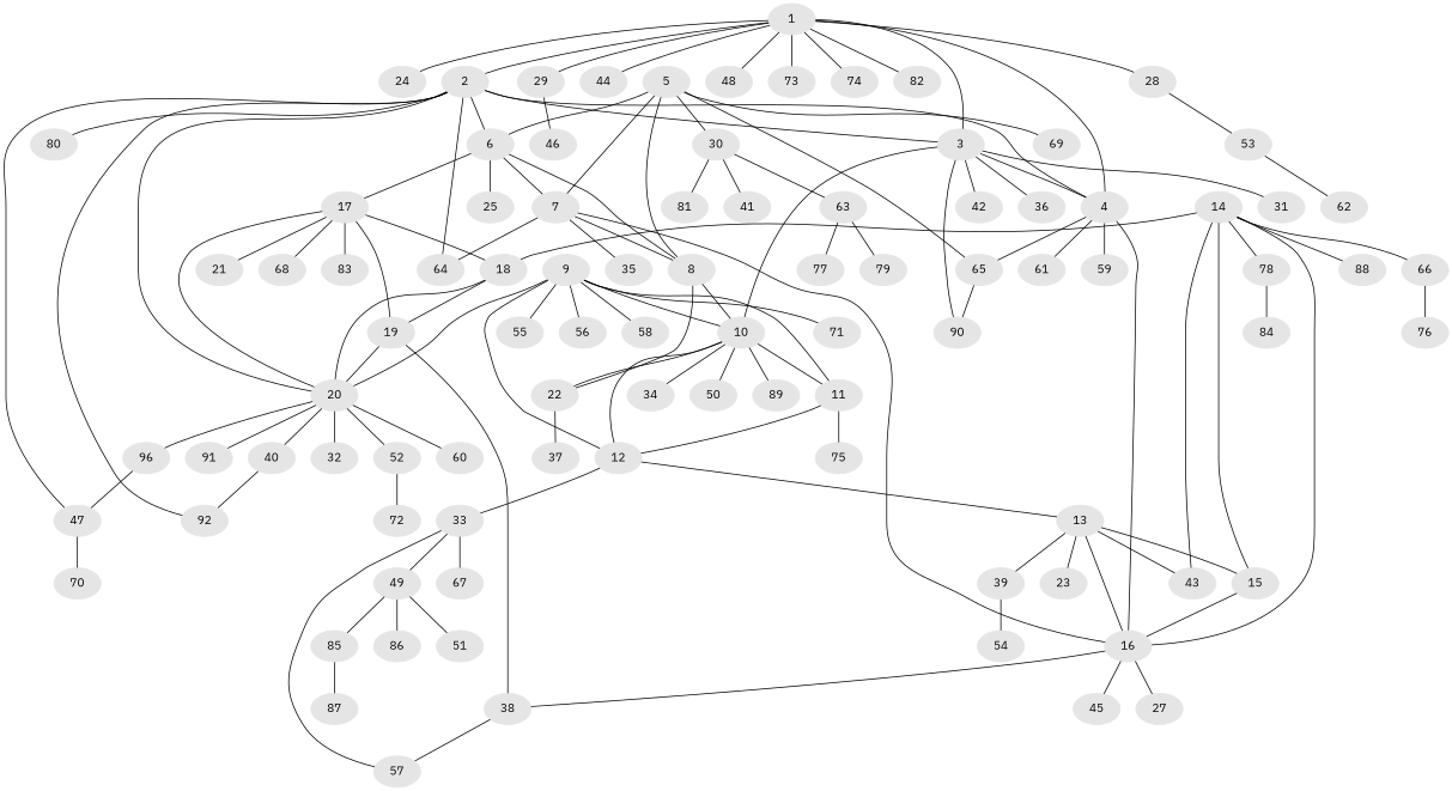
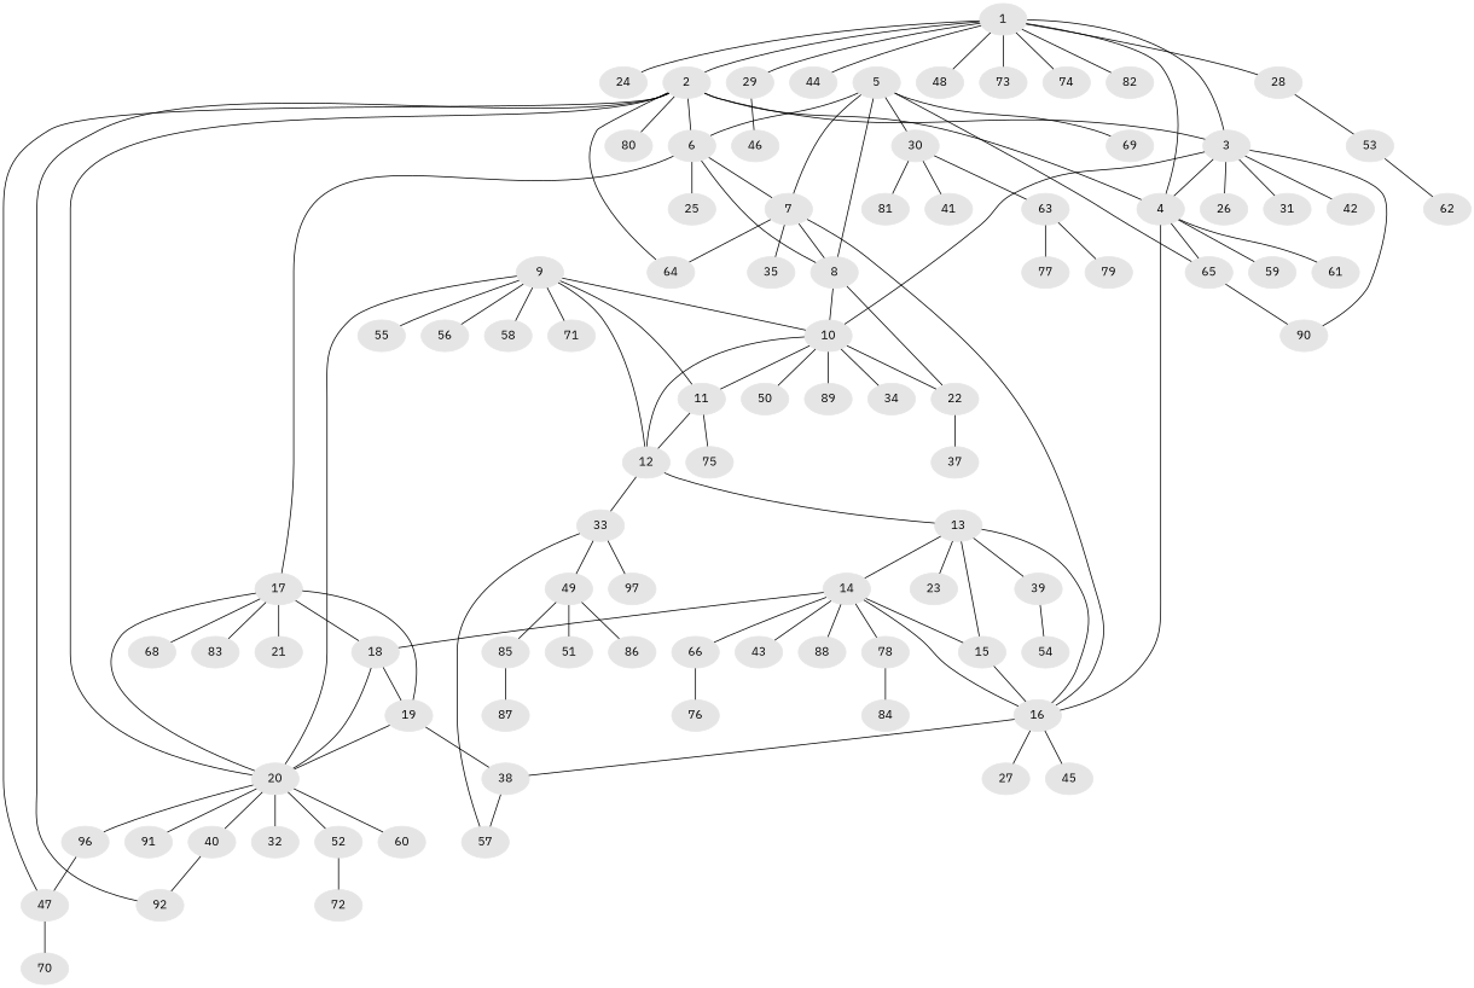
  graph {
    fontname="IBM Plex Sans"
    node [color=gray90 fontname="IBM Plex Sans" style=filled]
    edge [fontname="IBM Plex Sans"]
    1
    2
    3
    4
    24
    28
    29
    44
    48
    73
    74
    82
    6
    20
    47
    64
    80
    92
    10
-   26 [label=36]
+   26
    31
    42
    90
    16
    59
    61
    65
    53
    46
    7
    8
    17
    25
    32
    n35 [label=96]
    40
    52
    60
    91
    70
    22
    11
    12
    34
    50
    89
    27
    38
    45
    5
    30
    69
    35
    41
    63
    81
    18
    19
    21
    68
    83
    37
    9
    55
    56
    58
    71
    75
    13
    33
    14
    15
    23
    39
    49
    57
-   67
+   67 [label=97]
    43
    66
    78
    88
    54
    76
    84
    72
    62
    77
    79
    51
    85
    86
    87
    1 -- 2
    1 -- 3
    1 -- 4
    1 -- 24
    1 -- 28
    1 -- 29
    1 -- 44
    1 -- 48
    1 -- 73
    1 -- 74
    1 -- 82
    2 -- 3
    2 -- 4
    2 -- 6
    2 -- 20
    2 -- 47
    2 -- 64
    2 -- 80
    2 -- 92
    3 -- 4
    3 -- 10
    3 -- 26
    3 -- 31
    3 -- 42
    3 -- 90
    4 -- 16
    4 -- 59
    4 -- 61
    4 -- 65
    28 -- 53
    29 -- 46
    6 -- 7
    6 -- 8
    6 -- 17
    6 -- 25
    20 -- 32
    20 -- n35
    20 -- 40
    20 -- 52
    20 -- 60
    20 -- 91
    47 -- 70
    10 -- 22
    10 -- 11
    10 -- 12
    10 -- 34
    10 -- 50
    10 -- 89
    16 -- 27
    16 -- 38
    16 -- 45
    65 -- 90
    53 -- 62
    7 -- 64
    7 -- 16
    7 -- 8
    7 -- 35
    8 -- 10
    8 -- 22
    17 -- 20
    17 -- 18
    17 -- 19
    17 -- 21
    17 -- 68
    17 -- 83
    n35 -- 47
    40 -- 92
    52 -- 72
    22 -- 37
    11 -- 12
    11 -- 75
    12 -- 13
    12 -- 33
    38 -- 57
    5 -- 6
    5 -- 65
    5 -- 7
    5 -- 8
    5 -- 30
    5 -- 69
    30 -- 41
    30 -- 63
    30 -- 81
    63 -- 77
    63 -- 79
    18 -- 20
    18 -- 19
    19 -- 20
    19 -- 38
    9 -- 20
    9 -- 10
    9 -- 11
    9 -- 12
    9 -- 55
    9 -- 56
    9 -- 58
    9 -- 71
    13 -- 16
-   13 -- 43
+   13 -- 14
    13 -- 15
    13 -- 23
    13 -- 39
    33 -- 49
    33 -- 57
    33 -- 67
    14 -- 16
    14 -- 18
    14 -- 15
    14 -- 43
    14 -- 66
    14 -- 78
    14 -- 88
    15 -- 16
    39 -- 54
    49 -- 51
    49 -- 85
    49 -- 86
    66 -- 76
    78 -- 84
    85 -- 87
  }
